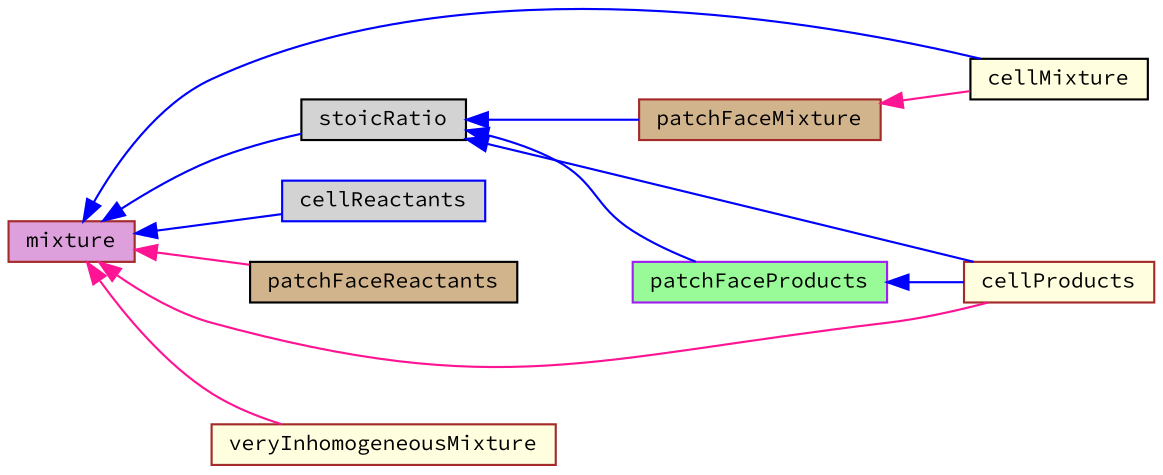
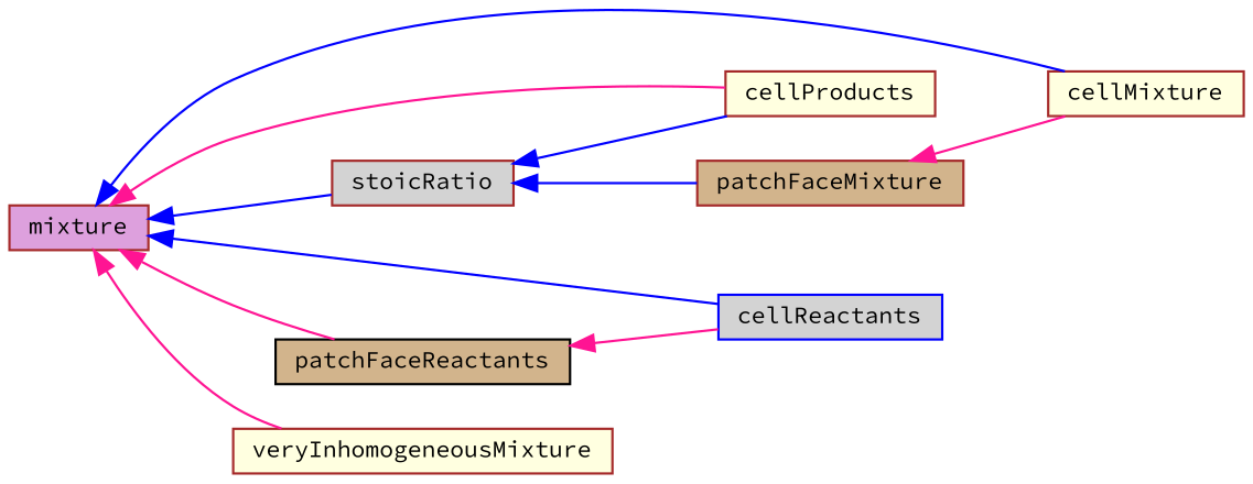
  digraph {
    fontname="Source Code Pro"
    rankdir=LR
    node [color=brown fillcolor=lightyellow fontname="Source Code Pro" fontsize=10 shape=record style=filled]
    edge [color=blue dir=back fontname="Source Code Pro" fontsize=10 labelfontname=Helvetica labelfontsize=10 style=solid]
    n1 [fillcolor=plum fontcolor=black height=0.2 label=mixture width=0.4]
-   n2 [color=black height=0.2 label=cellMixture width=0.4]
+   n2 [height=0.2 label=cellMixture width=0.4]
    n3 [height=0.2 label=cellProducts width=0.4]
    n4 [color=blue fillcolor=lightgrey height=0.2 label=cellReactants width=0.4]
    n5 [color=black fillcolor=tan height=0.2 label=patchFaceReactants width=0.4]
-   n6 [color=black fillcolor=lightgrey height=0.2 label=stoicRatio width=0.4]
+   n6 [fillcolor=lightgrey height=0.2 label=stoicRatio width=0.4]
    n7 [height=0.2 label=veryInhomogeneousMixture width=0.4]
    n8 [fillcolor=tan height=0.2 label=patchFaceMixture width=0.4]
-   n9 [color=purple fillcolor=palegreen height=0.2 label=patchFaceProducts width=0.4]
    n1 -> n2
    n1 -> n3 [color=deeppink]
    n1 -> n4
    n1 -> n5 [color=deeppink]
    n1 -> n6
    n1 -> n7 [color=deeppink]
+   n5 -> n4 [color=deeppink]
    n6 -> n3
    n6 -> n8
-   n6 -> n9
    n8 -> n2 [color=deeppink]
-   n9 -> n3
  }
